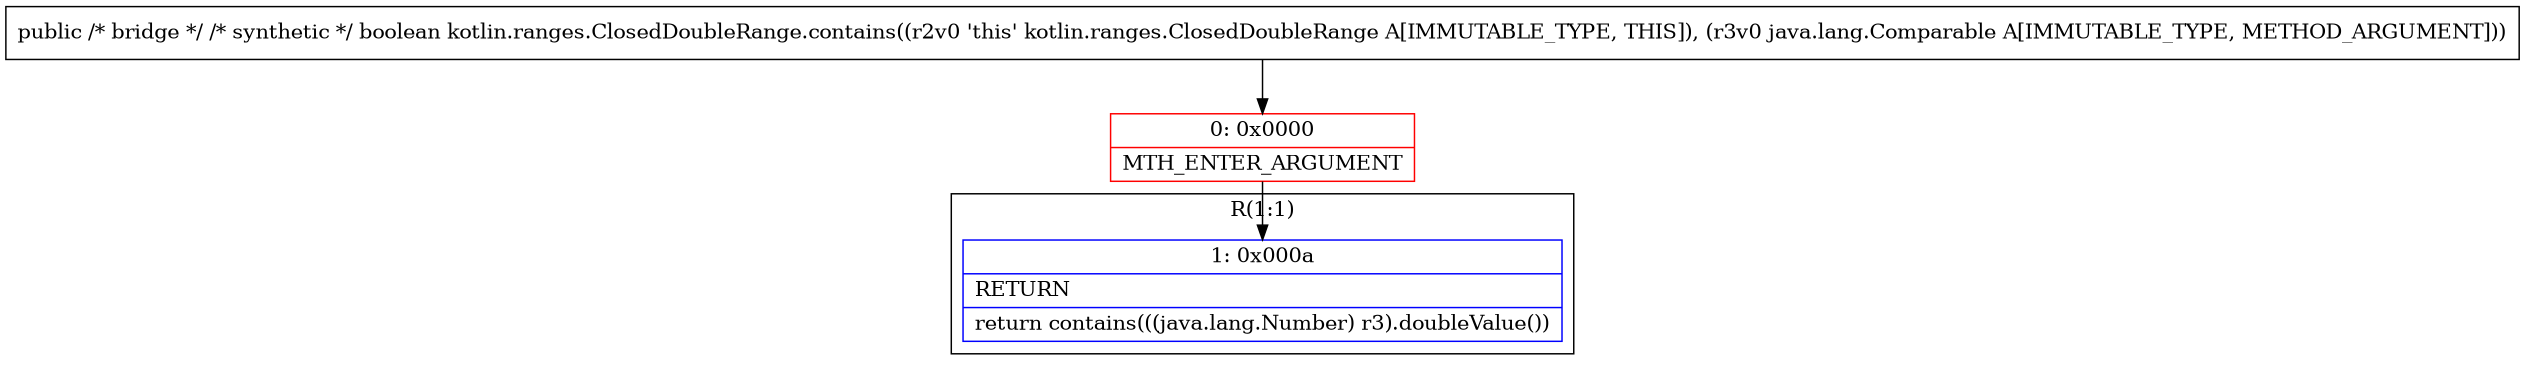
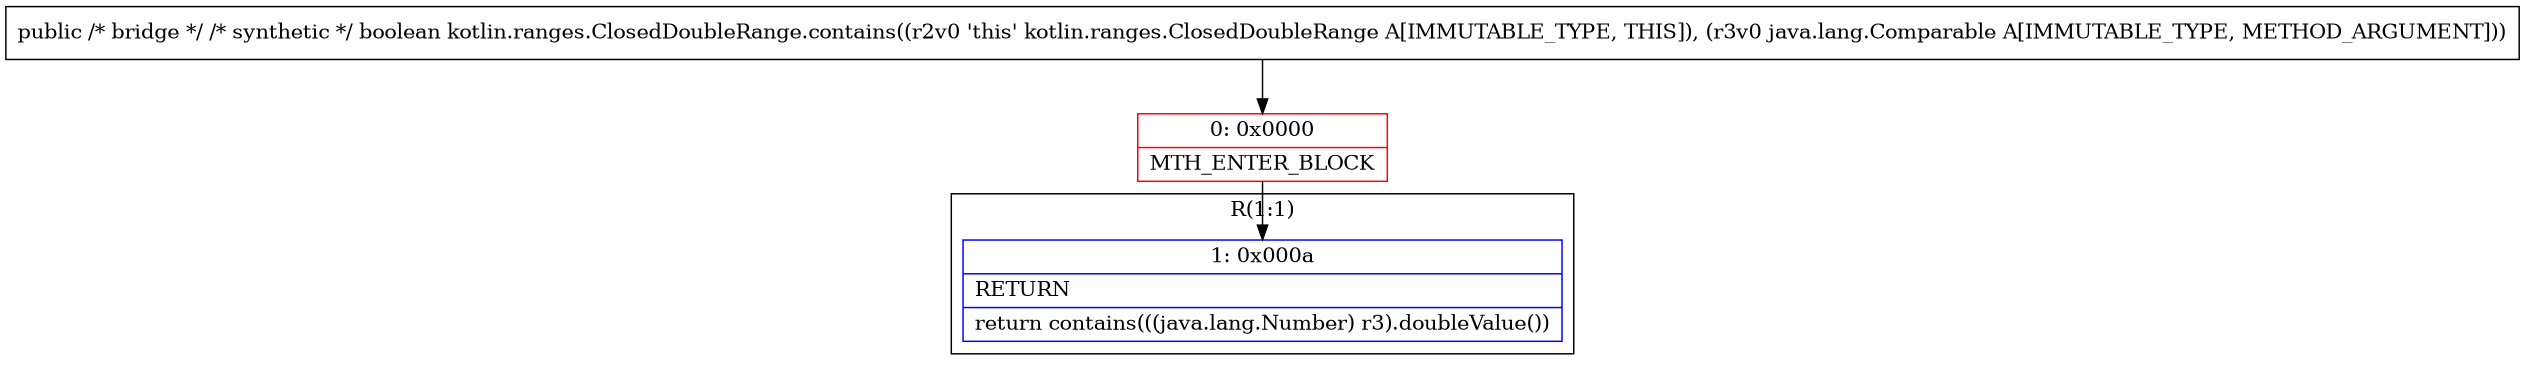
  digraph {
    node [shape=record]
    n1 [color=blue label="{1\:\ 0x000a|RETURN\l|return contains(((java.lang.Number) r3).doubleValue())\l}"]
-   n2 [color=red label="{0\:\ 0x0000|MTH_ENTER_ARGUMENT\l}"]
+   n2 [color=red label="{0\:\ 0x0000|MTH_ENTER_BLOCK\l}"]
    n3 [label="{public \/* bridge *\/ \/* synthetic *\/ boolean kotlin.ranges.ClosedDoubleRange.contains((r2v0 'this' kotlin.ranges.ClosedDoubleRange A[IMMUTABLE_TYPE, THIS]), (r3v0 java.lang.Comparable A[IMMUTABLE_TYPE, METHOD_ARGUMENT])) }"]
    subgraph cluster_1 {
      label="R(1:1)"
      n1
    }
    n2 -> n1
    n3 -> n2
  }
